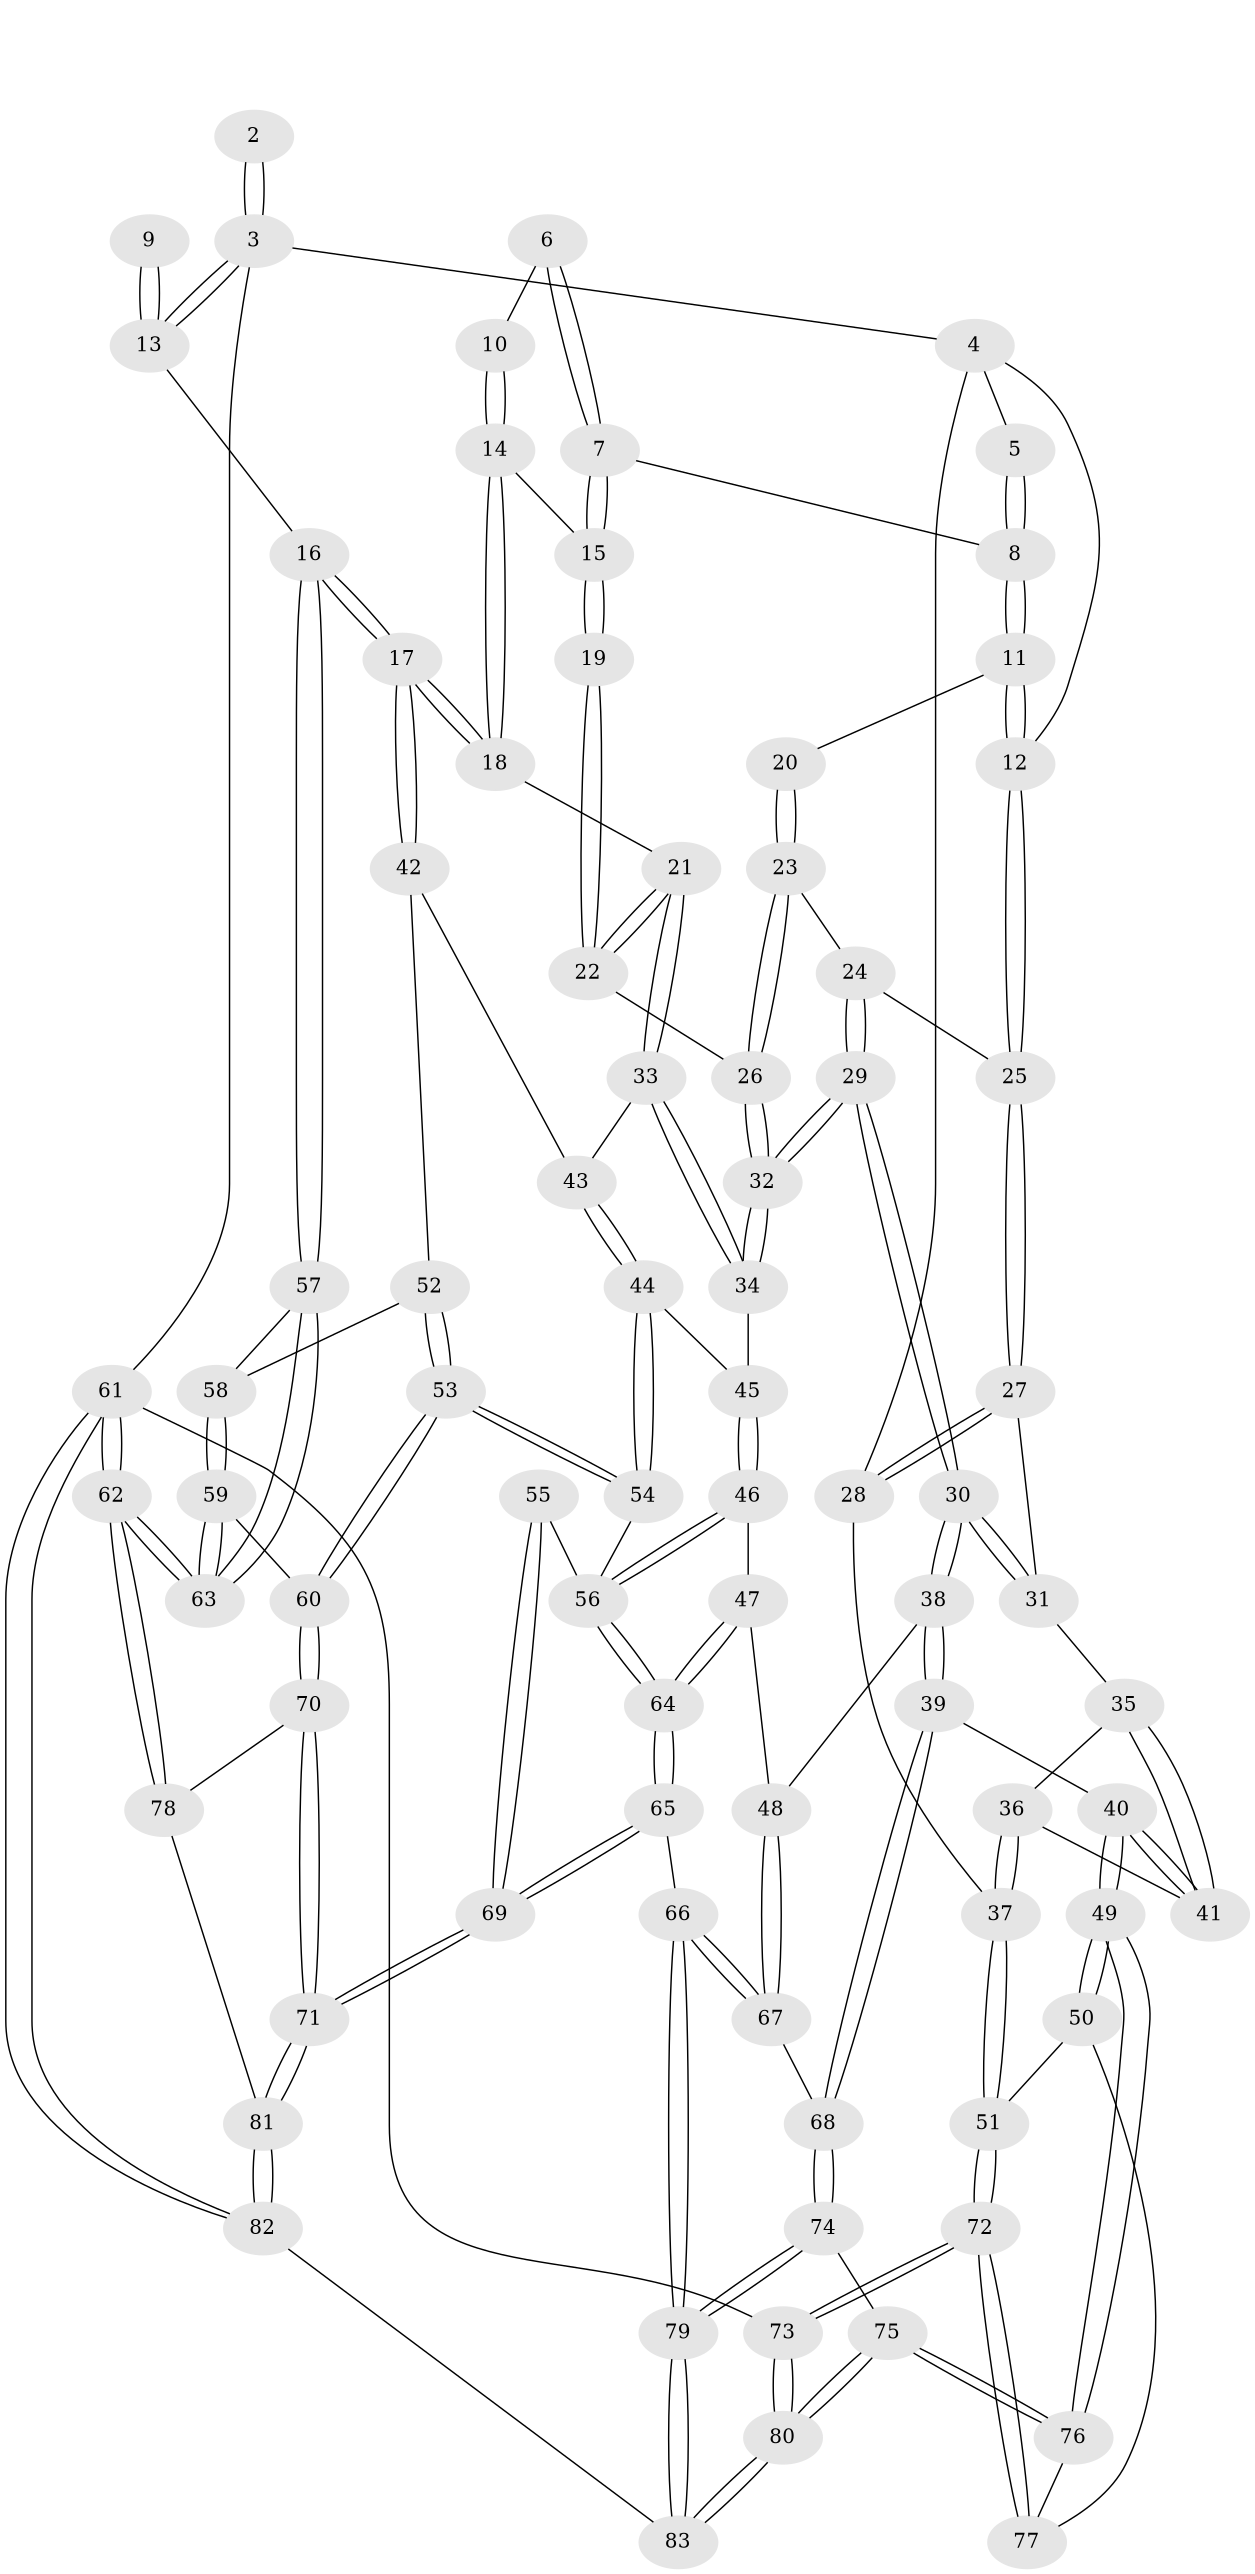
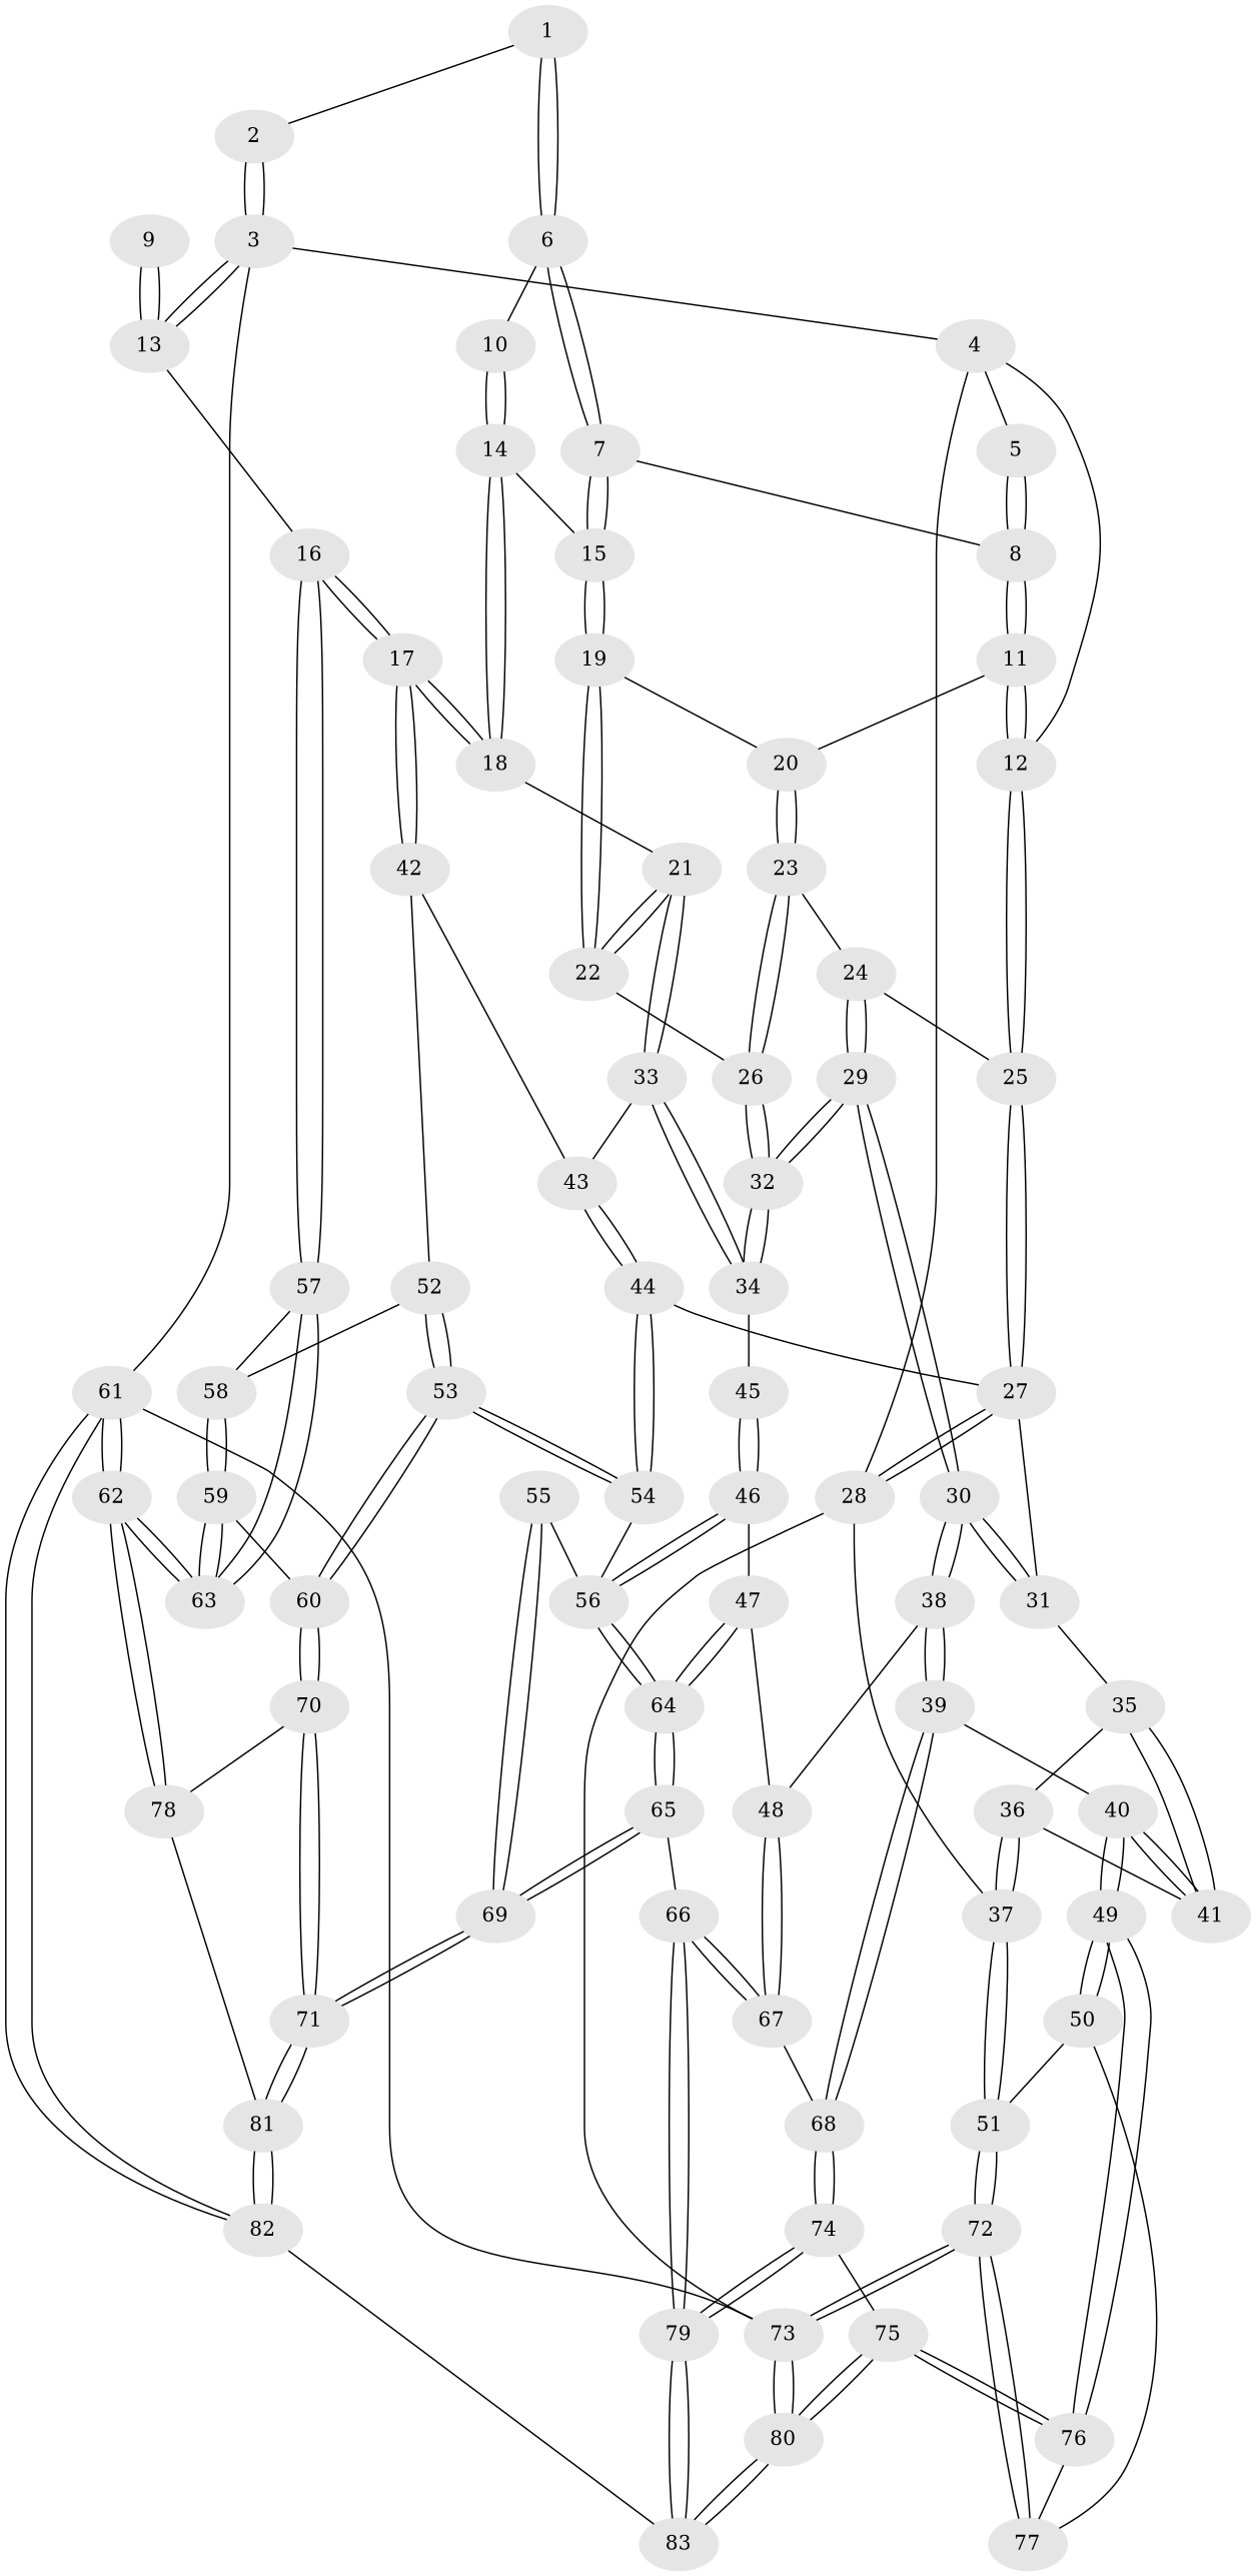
  graph {
    node [color=gray90 style=filled]
+   1
    2
    6
    3
    7
    10
    4
    13
    61
    9
    5
    12
    28
    16
    73
    62
    82
    8
    25
    37
    11
    15
    14
    19
    20
    18
    23
    27
    17
    57
    21
    22
    42
    58
    63
    43
    52
    33
    26
    24
    34
    32
    29
    30
    31
    35
    51
    80
    38
    39
    48
    36
    41
    45
    44
    46
    72
    40
    68
    67
    49
    74
    50
    76
    53
    54
    56
    47
    64
    65
    77
    60
    59
    70
    55
    69
    71
    78
    83
    81
    66
    79
    75
+   1 -- 2
+   1 -- 6
+   1 -- 6
    2 -- 3
    2 -- 3
    6 -- 7
    6 -- 7
    6 -- 10
    3 -- 4
    3 -- 13
    3 -- 13
    3 -- 61
    7 -- 8
    7 -- 15
    7 -- 15
    10 -- 14
    10 -- 14
    4 -- 5
    4 -- 12
    4 -- 28
    13 -- 16
    61 -- 73
    61 -- 62
    61 -- 62
    61 -- 82
    61 -- 82
    9 -- 13
    9 -- 13
    5 -- 8
    5 -- 8
    12 -- 25
    12 -- 25
+   28 -- 73
    28 -- 37
    16 -- 17
    16 -- 17
    16 -- 57
    16 -- 57
    73 -- 80
    73 -- 80
    62 -- 63
    62 -- 63
    62 -- 78
    62 -- 78
    82 -- 83
    8 -- 11
    8 -- 11
    25 -- 27
    25 -- 27
    37 -- 51
    37 -- 51
    11 -- 12
    11 -- 12
    11 -- 20
    15 -- 19
    15 -- 19
    14 -- 15
    14 -- 18
    14 -- 18
+   19 -- 20
    19 -- 22
    19 -- 22
    20 -- 23
    20 -- 23
    18 -- 21
    23 -- 26
    23 -- 26
    23 -- 24
    27 -- 28
    27 -- 28
    27 -- 31
    17 -- 18
    17 -- 18
    17 -- 42
    17 -- 42
    57 -- 58
    57 -- 63
    57 -- 63
    21 -- 22
    21 -- 22
    21 -- 33
    21 -- 33
    22 -- 26
    42 -- 43
    42 -- 52
    58 -- 59
    58 -- 59
    43 -- 44
    43 -- 44
    52 -- 58
    52 -- 53
    52 -- 53
    33 -- 43
    33 -- 34
    33 -- 34
    26 -- 32
    26 -- 32
    24 -- 25
    24 -- 29
    24 -- 29
    34 -- 45
    32 -- 34
    32 -- 34
    29 -- 32
    29 -- 32
    29 -- 30
    29 -- 30
    30 -- 31
    30 -- 31
    30 -- 38
    30 -- 38
    31 -- 35
    35 -- 36
    35 -- 41
    35 -- 41
    51 -- 72
    51 -- 72
    80 -- 83
    80 -- 83
    38 -- 39
    38 -- 39
    38 -- 48
    39 -- 40
    39 -- 68
    39 -- 68
    48 -- 67
    48 -- 67
    36 -- 37
    36 -- 37
    36 -- 41
    45 -- 46
    45 -- 46
-   44 -- 45
+   44 -- 27
    44 -- 54
    44 -- 54
    46 -- 56
    46 -- 56
    46 -- 47
    72 -- 73
    72 -- 73
    72 -- 77
    72 -- 77
    40 -- 41
    40 -- 41
    40 -- 49
    40 -- 49
    68 -- 74
    68 -- 74
    67 -- 68
    49 -- 50
    49 -- 50
    49 -- 76
    49 -- 76
    74 -- 79
    74 -- 79
    74 -- 75
    50 -- 51
    50 -- 77
    76 -- 77
    53 -- 54
    53 -- 54
    53 -- 60
    53 -- 60
    54 -- 56
    56 -- 64
    56 -- 64
    47 -- 48
    47 -- 64
    47 -- 64
    64 -- 65
    64 -- 65
    65 -- 69
    65 -- 69
    65 -- 66
    60 -- 70
    60 -- 70
    59 -- 63
    59 -- 63
    59 -- 60
    70 -- 71
    70 -- 71
    70 -- 78
    55 -- 56
    55 -- 69
    55 -- 69
    69 -- 71
    69 -- 71
    71 -- 81
    71 -- 81
    78 -- 81
    81 -- 82
    81 -- 82
    66 -- 67
    66 -- 67
    66 -- 79
    66 -- 79
    79 -- 83
    79 -- 83
    75 -- 80
    75 -- 80
    75 -- 76
    75 -- 76
  }
